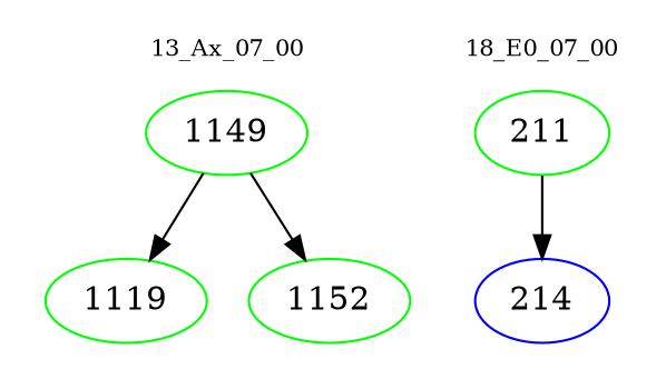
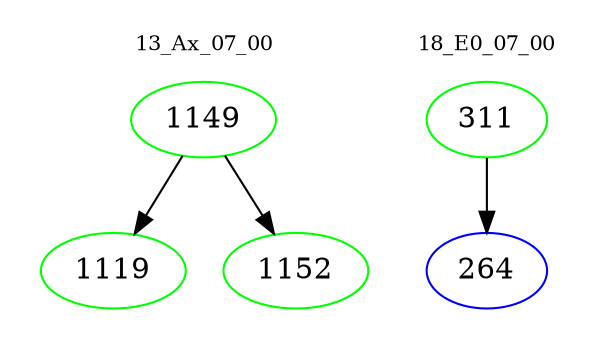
  digraph {
    node [color=green]
    edge [color=black]
    n1 [label=1149]
    n2 [label=1119]
    n3 [label=1152]
-   n4 [label=211]
-   n5 [color=blue label=214]
+   n4 [label=311]
+   n5 [color=blue label=264]
    subgraph cluster_1 {
      color=white
      fontsize=10
      label="13_Ax_07_00"
      n1
      n2
      n3
    }
    subgraph cluster_2 {
      color=white
      fontsize=10
      label="18_E0_07_00"
      n4
      n5
    }
    n1 -> n2
    n1 -> n3
    n4 -> n5
  }
